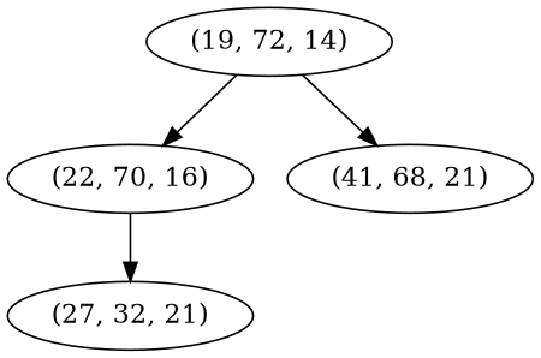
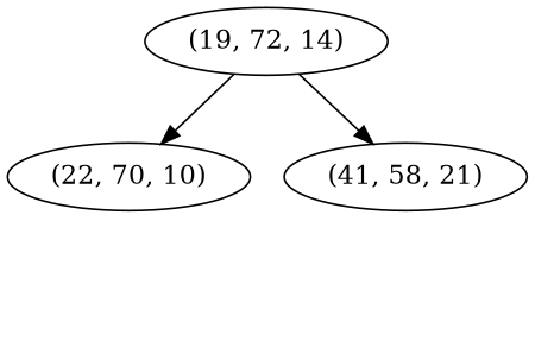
  digraph {
    "(19, 72, 14)"
-   "(22, 70, 16)"
-   "(41, 58, 21)" [label="(41, 68, 21)"]
-   "(27, 32, 21)"
+   "(22, 70, 16)" [label="(22, 70, 10)"]
+   "(41, 58, 21)"
    "(19, 72, 14)" -> "(22, 70, 16)"
    "(19, 72, 14)" -> "(41, 58, 21)"
-   "(22, 70, 16)" -> "(27, 32, 21)"
  }
